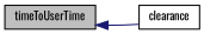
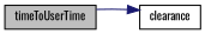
  digraph {
    rankdir=LR
    fontname=Oswald
    node [color=black fontname=Oswald fontsize=10 shape=record]
    n1 [fillcolor=grey75 fontcolor=black height=0.2 label=timeToUserTime style=filled width=0.4]
    n2 [height=0.2 label=clearance width=0.4]
-   n1 -> n2 [color=midnightblue dir=back fontname=Oswald fontsize=10 labelfontname=FreeSans labelfontsize=10 style=solid]
+   n2 -> n1 [color=midnightblue dir=back fontname=Oswald fontsize=10 labelfontname=FreeSans labelfontsize=10 style=solid]
  }
